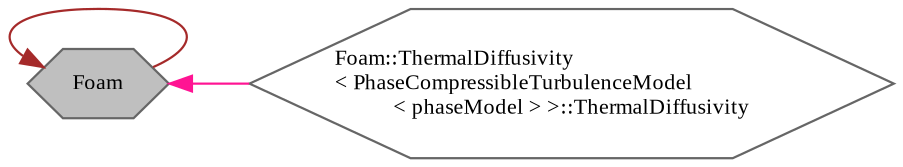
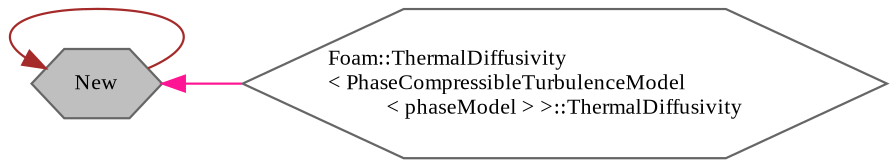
  digraph {
    rankdir=LR
    fontname="Liberation Serif"
    node [color=gray40 fontname="Liberation Serif" fontsize=10 shape=hexagon]
    edge [dir=back fontname="Liberation Serif" fontsize=10 labelfontname=Helvetica labelfontsize=10 style=solid]
-   n1 [fillcolor=grey75 fontcolor=black height=0.2 label=Foam style=filled width=0.4]
+   n1 [fillcolor=grey75 fontcolor=black height=0.2 label=New style=filled width=0.4]
    n2 [height=0.2 label="Foam::ThermalDiffusivity\l\< PhaseCompressibleTurbulenceModel\l\< phaseModel \> \>::ThermalDiffusivity" width=0.4]
    n1 -> n1 [color=brown]
    n1 -> n2 [color=deeppink]
  }
